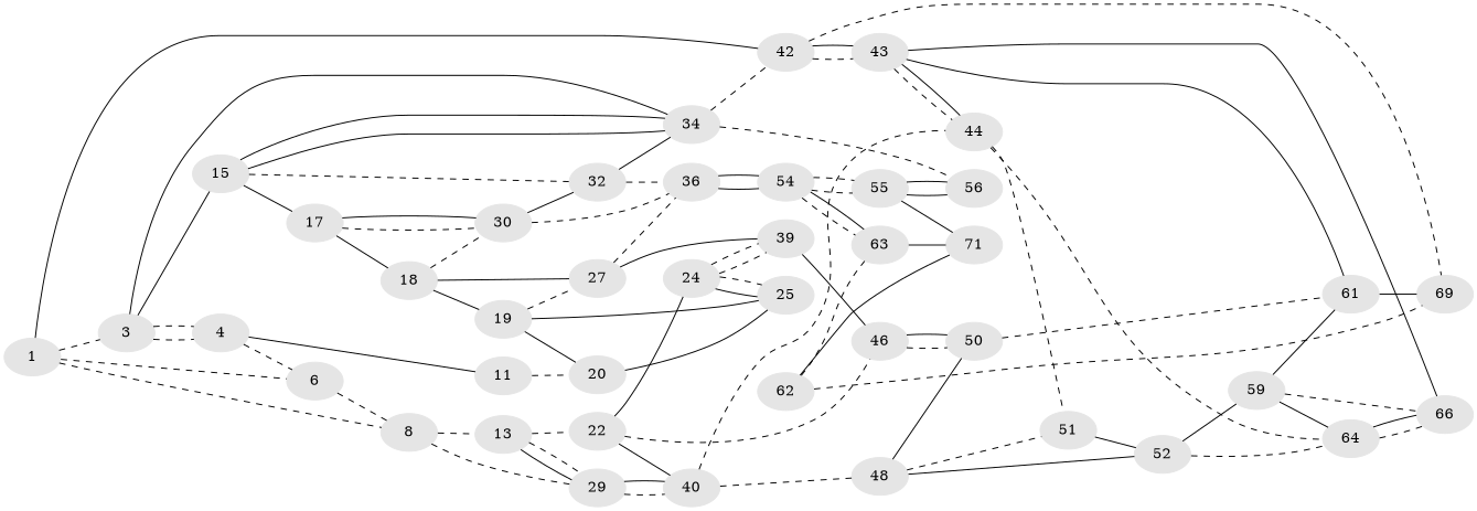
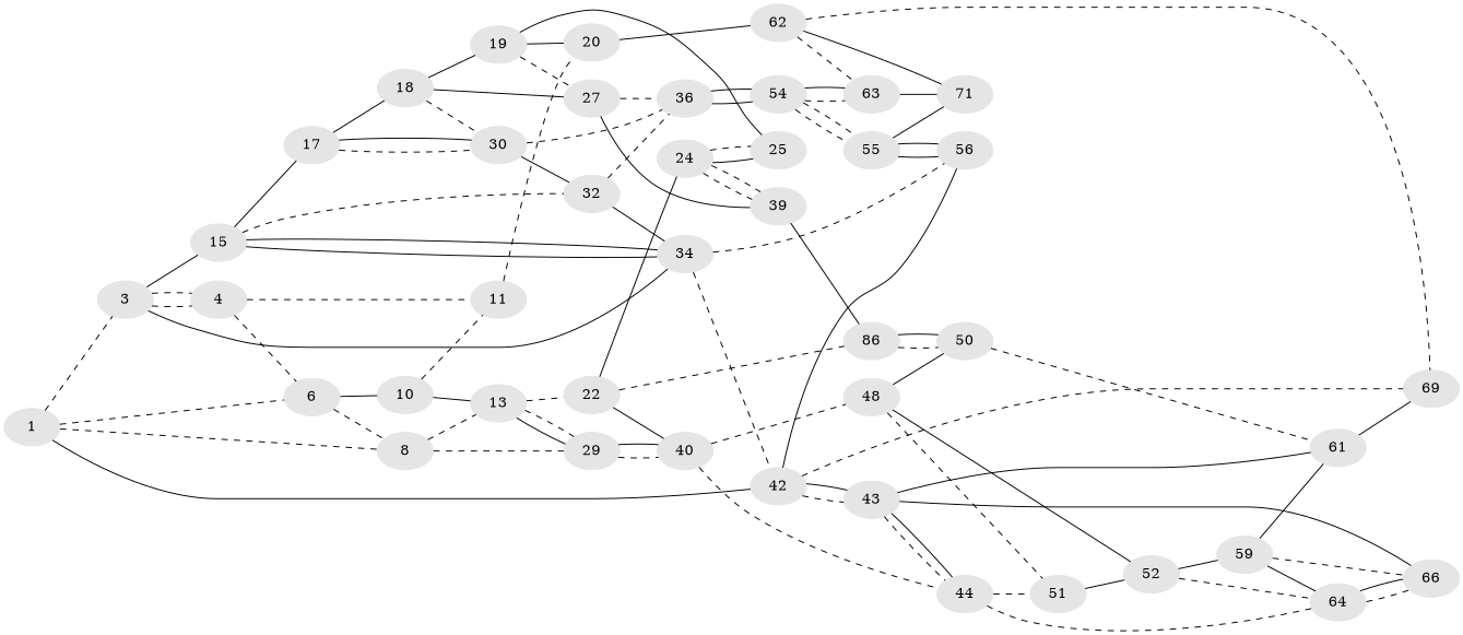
  graph {
    rankdir=LR
    node [color=gray90 style=filled]
    edge [style=dashed]
    1 [super="+2"]
    3
    6 [super="+7"]
    8 [super="+9"]
    42 [super="+73"]
    4 [super="+5"]
    15 [super="+16"]
    34 [super="+38"]
+   10
    13 [super="+14"]
    29
    56 [super="+74"]
    43 [super="+67"]
    69
    11 [super="+12"]
    17
    32 [super="+33"]
    20 [super="+21"]
    22 [super="+23"]
    40 [super="+41"]
    25
    24
-   46 [super="+47"]
+   46 [super="+47" label=86]
    18 [super="+28"]
    30 [super="+31"]
    36 [super="+37"]
    19 [super="+26"]
    27 [super="+35"]
    39
    44 [super="+45"]
    48 [super="+49"]
    50 [super="+57"]
    54
    55 [super="+72"]
    63
    51
    64 [super="+65"]
    52 [super="+53"]
    61 [super="+68"]
    66
    59 [super="+60"]
    71
    62 [super="+70"]
    1 -- 3
    1 -- 6
    1 -- 8
    1 -- 42 [style=solid]
    3 -- 4
    3 -- 4
    3 -- 15 [style=solid]
    3 -- 34 [style=solid]
    6 -- 8
+   6 -- 10 [style=solid]
    8 -- 13
    8 -- 29
+   42 -- 56 [style=solid]
    42 -- 43
    42 -- 43 [style=solid]
    42 -- 69
    4 -- 6
-   4 -- 11 [style=solid]
+   4 -- 11
    15 -- 34 [style=solid]
    15 -- 34 [style=solid]
    15 -- 17 [style=solid]
    15 -- 32
    34 -- 42
    34 -- 56
+   10 -- 13 [style=solid]
+   10 -- 11
    13 -- 29 [style=solid]
    13 -- 29
    13 -- 22
    29 -- 40
    29 -- 40 [style=solid]
    43 -- 44
    43 -- 44 [style=solid]
    43 -- 61 [style=solid]
    43 -- 66 [style=solid]
    11 -- 20 [weight=2]
    17 -- 18 [style=solid]
    17 -- 30
    17 -- 30 [style=solid]
    32 -- 34 [style=solid]
    32 -- 36
-   20 -- 25 [style=solid]
+   20 -- 62 [style=solid]
    22 -- 40 [style=solid]
    22 -- 24 [style=solid]
    22 -- 46
    40 -- 44
    40 -- 48
    24 -- 25 [style=solid]
    24 -- 25
    24 -- 39
    24 -- 39
    46 -- 50
    46 -- 50 [style=solid]
    18 -- 30
    18 -- 19 [style=solid]
    18 -- 27 [style=solid]
    30 -- 32 [style=solid]
    30 -- 36
    36 -- 54 [style=solid]
    36 -- 54 [style=solid]
    19 -- 20 [style=solid]
    19 -- 25 [style=solid]
    19 -- 27
    27 -- 36
    27 -- 39 [style=solid]
    39 -- 46 [style=solid]
    44 -- 51
    44 -- 64
    48 -- 50 [style=solid]
    48 -- 51
    48 -- 52 [style=solid]
    50 -- 61
    54 -- 55
    54 -- 55
    54 -- 63
    54 -- 63 [style=solid]
    55 -- 56 [style=solid weight=2]
    55 -- 56 [style=solid]
    55 -- 71 [style=solid]
    63 -- 71 [style=solid]
    51 -- 52 [style=solid]
    64 -- 66
    64 -- 66 [style=solid]
    52 -- 64
    52 -- 59 [style=solid]
    61 -- 69 [style=solid]
    59 -- 64 [style=solid]
    59 -- 61 [style=solid]
    59 -- 66
    62 -- 69
    62 -- 63
    62 -- 71 [style=solid]
  }
